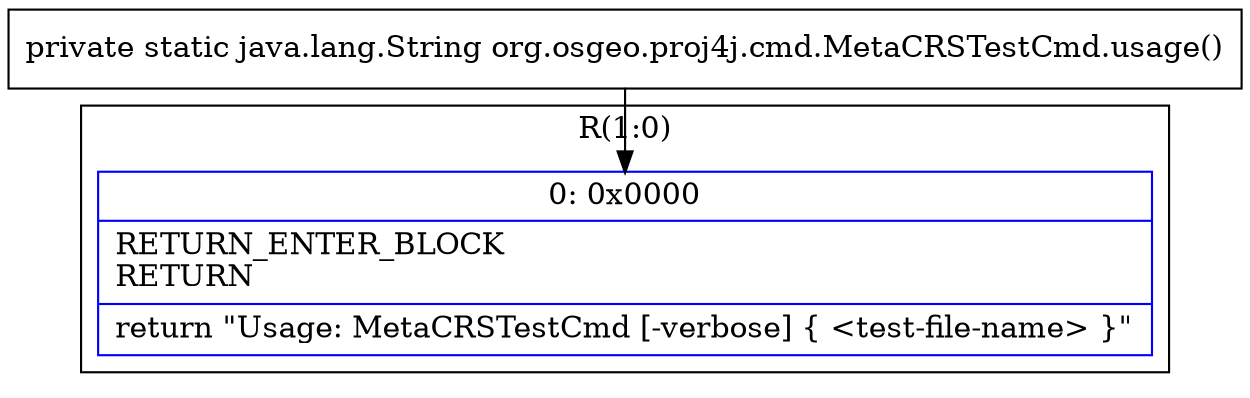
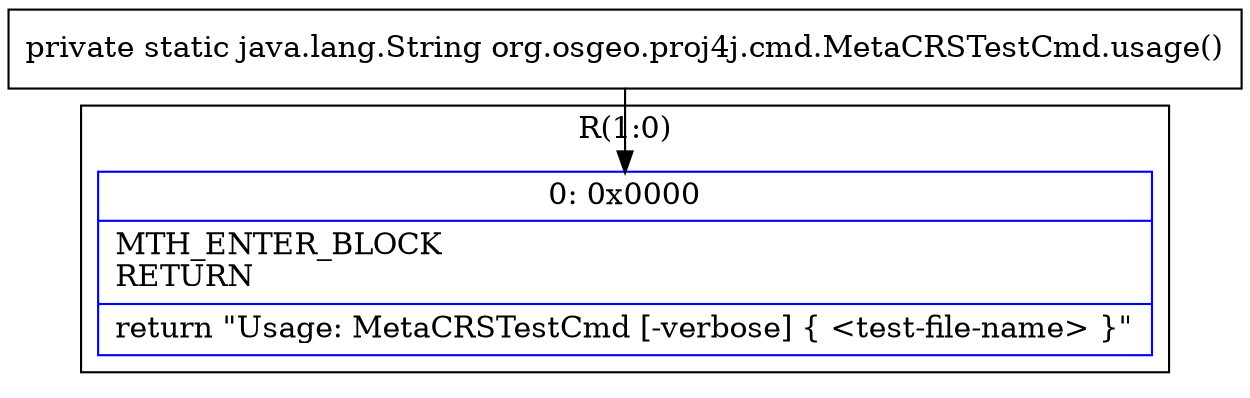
  digraph {
    node [shape=record]
-   n1 [color=blue label="{0\:\ 0x0000|RETURN_ENTER_BLOCK\lRETURN\l|return \"Usage: MetaCRSTestCmd [\-verbose] \{ \<test\-file\-name\> \}\"\l}"]
+   n1 [color=blue label="{0\:\ 0x0000|MTH_ENTER_BLOCK\lRETURN\l|return \"Usage: MetaCRSTestCmd [\-verbose] \{ \<test\-file\-name\> \}\"\l}"]
    n2 [label="{private static java.lang.String org.osgeo.proj4j.cmd.MetaCRSTestCmd.usage() }"]
    subgraph cluster_1 {
      label="R(1:0)"
      n1
    }
    n2 -> n1
  }
